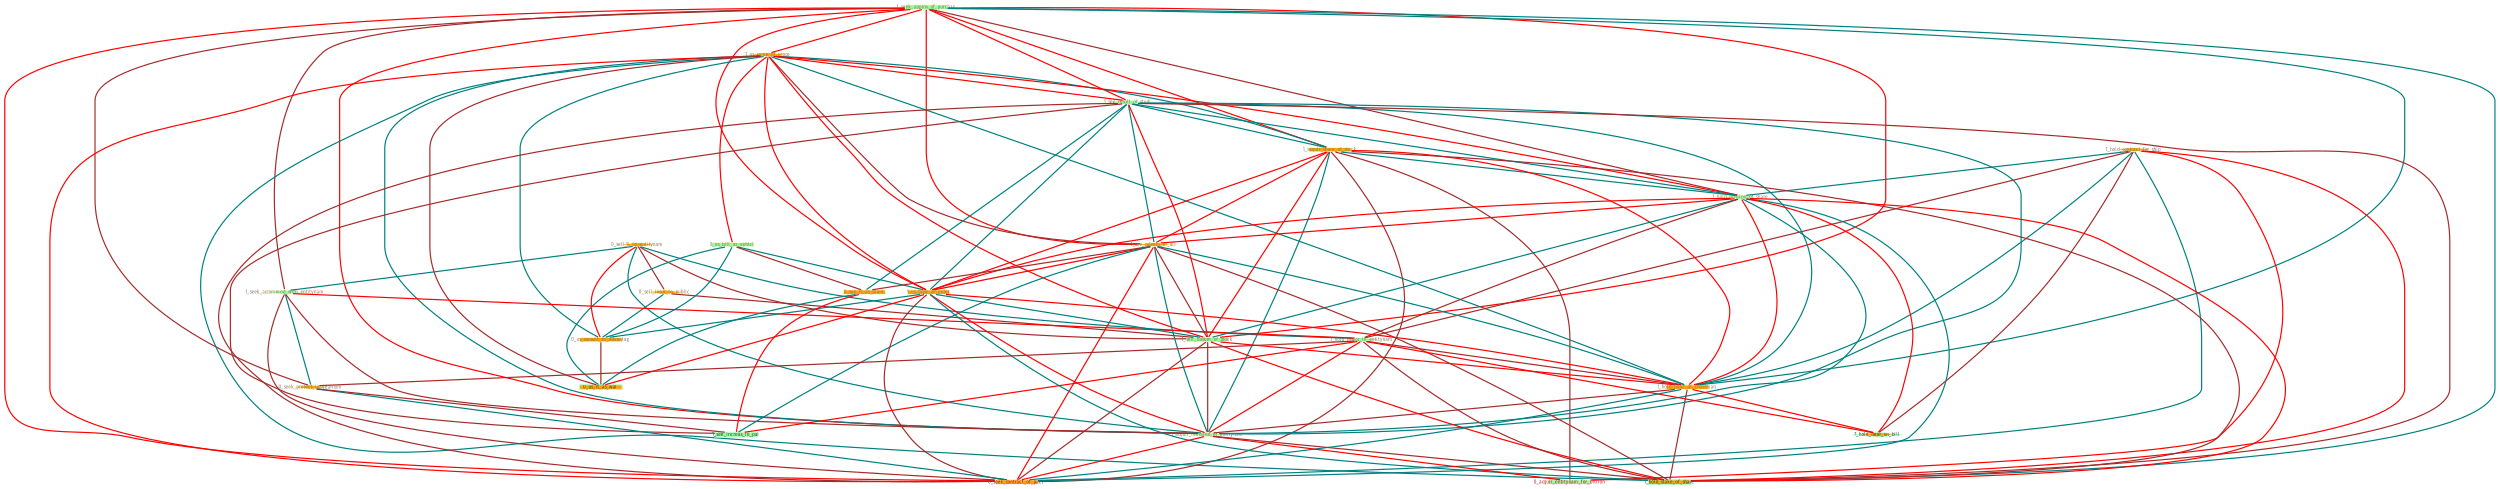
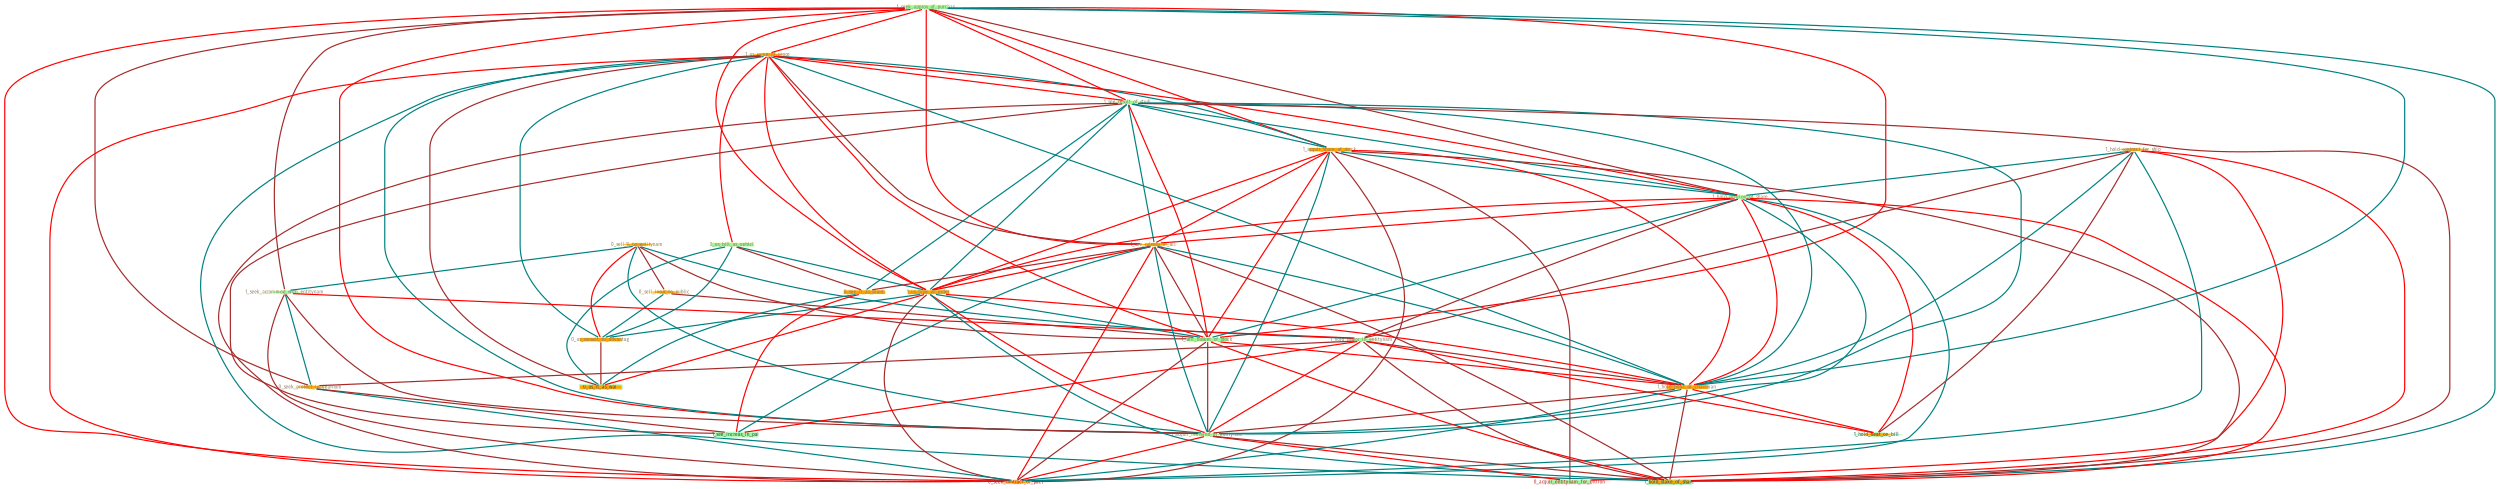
  graph {
    fontname="Fira Sans"
    node [color="#ffffe0" fillcolor=orange fixedsize=true fontcolor="#8b7d6b" fontname="Fira Sans" fontsize=4 shape=note style=filled]
    edge [color=red fontname="Fira Sans" w=1]
    "1_seek_approv_of_purchas " [fillcolor=palegreen height=.06 width=.5]
    "1_us_some_of_proce " [height=.06 shape=diamond width=.5]
    "0_sell_%_to_entitynam " [height=.06 shape=diamond width=.5]
    "0_sell_insur_to_public " [height=.06 shape=diamond width=.5]
    "1_see_result_of_studi " [fillcolor=palegreen height=.06 shape=diamond width=.5]
    "0_us_bill_as_vehicl " [fillcolor=palegreen height=.06 width=.5]
    "1_hold_contract_for_ship " [height=.06 shape=diamond width=.5]
    "1_acquir_share_of_stock " [height=.06 width=.5]
    "1_seek_accommod_with_entitynam " [fillcolor=palegreen height=.06 shape=diamond width=.5]
    "1_hold_million_of_share " [fillcolor=palegreen height=.06 shape=diamond width=.5]
    "1_see_culmin_of_all " [height=.06 shape=diamond width=.5]
    "1_us_type_of_order " [height=.06 width=.5]
    "0_see_it_as_plant " [height=.06 width=.5]
    "0_us_consult_to_advantag " [height=.06 width=.5]
    "1_sell_basket_of_stock " [fillcolor=palegreen height=.06 width=.5]
    "1_hold_major_in_entitynam " [fillcolor=palegreen height=.06 shape=diamond width=.5]
    "1_hold_posit_of_chairman " [height=.06 width=.5]
    "1_acquir_remaind_of_entitynam " [fillcolor=palegreen height=.06 shape=diamond width=.5]
    "0_seek_protect_in_yearnum " [height=.06 shape=diamond width=.5]
-   "0_seek_contract_of_pact " [color="#fff0f5" fontcolor="#b22222" height=.06 width=.5]
+   "0_seek_contract_of_pact " [color="#fff0f5" fontcolor="#b22222" height=.06 shape=diamond width=.5]
    "0_acquir_entitynam_for_billion " [color="#fff0f5" fillcolor=palegreen fontcolor="#b22222" height=.06 width=.5]
    "1_hold_stake_of_share " [color="#BDFCC9" fontcolor="#2f4f4f" height=.06 width=.5]
    "0_us_it_as_wai " [color="#BDFCC9" fontcolor="#2f4f4f" height=.06 width=.5]
    "1_see_increas_in_pai " [color="#BDFCC9" fillcolor=palegreen fontcolor="#2f4f4f" height=.06 width=.5]
-   "1_hold_hear_on_bill " [color="#BDFCC9" fontcolor="#2f4f4f" height=.06 shape=diamond width=.5 label="7_hold_hear_on_bill"]
+   "1_hold_hear_on_bill " [color="#BDFCC9" fontcolor="#2f4f4f" height=.06 shape=diamond width=.5]
    subgraph sub_1 {
      "1_seek_approv_of_purchas "
      "1_us_some_of_proce "
      "0_sell_%_to_entitynam "
      "0_sell_insur_to_public "
      "1_see_result_of_studi "
      "0_us_bill_as_vehicl "
      "1_hold_contract_for_ship "
      "1_acquir_share_of_stock "
      "1_seek_accommod_with_entitynam "
      "1_hold_million_of_share "
      "1_see_culmin_of_all "
      "1_us_type_of_order "
      "0_see_it_as_plant "
      "0_us_consult_to_advantag "
      "1_sell_basket_of_stock "
      "1_hold_major_in_entitynam "
      "1_hold_posit_of_chairman "
      "1_acquir_remaind_of_entitynam "
      "0_seek_protect_in_yearnum "
    }
    subgraph sub_2 {
      "0_seek_contract_of_pact "
      "0_acquir_entitynam_for_billion "
    }
    "1_seek_approv_of_purchas " -- "1_us_some_of_proce "
    "1_seek_approv_of_purchas " -- "1_see_result_of_studi "
    "1_seek_approv_of_purchas " -- "1_acquir_share_of_stock "
    "1_seek_approv_of_purchas " -- "1_seek_accommod_with_entitynam " [color=brown]
    "1_seek_approv_of_purchas " -- "1_hold_million_of_share " [color=brown]
    "1_seek_approv_of_purchas " -- "1_see_culmin_of_all "
    "1_seek_approv_of_purchas " -- "1_us_type_of_order "
    "1_seek_approv_of_purchas " -- "1_sell_basket_of_stock "
    "1_seek_approv_of_purchas " -- "1_hold_posit_of_chairman " [color=teal]
    "1_seek_approv_of_purchas " -- "1_acquir_remaind_of_entitynam "
    "1_seek_approv_of_purchas " -- "0_seek_protect_in_yearnum " [color=brown]
    "1_seek_approv_of_purchas " -- "0_seek_contract_of_pact " [w=2]
    "1_seek_approv_of_purchas " -- "1_hold_stake_of_share " [color=teal]
    "1_us_some_of_proce " -- "1_see_result_of_studi "
    "1_us_some_of_proce " -- "0_us_bill_as_vehicl "
    "1_us_some_of_proce " -- "1_acquir_share_of_stock " [color=teal]
    "1_us_some_of_proce " -- "1_hold_million_of_share "
    "1_us_some_of_proce " -- "1_see_culmin_of_all " [color=brown]
    "1_us_some_of_proce " -- "1_us_type_of_order " [w=2]
    "1_us_some_of_proce " -- "0_us_consult_to_advantag " [color=teal]
    "1_us_some_of_proce " -- "1_sell_basket_of_stock "
    "1_us_some_of_proce " -- "1_hold_posit_of_chairman " [color=teal]
    "1_us_some_of_proce " -- "1_acquir_remaind_of_entitynam " [color=teal]
    "1_us_some_of_proce " -- "0_seek_contract_of_pact "
    "1_us_some_of_proce " -- "1_hold_stake_of_share " [color=teal]
    "1_us_some_of_proce " -- "0_us_it_as_wai " [color=brown]
    "0_sell_%_to_entitynam " -- "0_sell_insur_to_public " [color=brown w=2]
    "0_sell_%_to_entitynam " -- "1_seek_accommod_with_entitynam " [color=teal]
    "0_sell_%_to_entitynam " -- "0_us_consult_to_advantag "
    "0_sell_%_to_entitynam " -- "1_sell_basket_of_stock " [color=brown]
    "0_sell_%_to_entitynam " -- "1_hold_major_in_entitynam " [color=teal]
    "0_sell_%_to_entitynam " -- "1_acquir_remaind_of_entitynam " [color=teal]
    "0_sell_insur_to_public " -- "0_us_consult_to_advantag " [color=teal]
    "0_sell_insur_to_public " -- "1_sell_basket_of_stock " [color=brown]
    "1_see_result_of_studi " -- "1_acquir_share_of_stock " [color=teal]
    "1_see_result_of_studi " -- "1_hold_million_of_share " [color=teal]
    "1_see_result_of_studi " -- "1_see_culmin_of_all " [color=teal w=2]
    "1_see_result_of_studi " -- "1_us_type_of_order " [color=teal]
    "1_see_result_of_studi " -- "0_see_it_as_plant " [color=teal]
    "1_see_result_of_studi " -- "1_sell_basket_of_stock "
    "1_see_result_of_studi " -- "1_hold_posit_of_chairman " [color=teal]
    "1_see_result_of_studi " -- "1_acquir_remaind_of_entitynam " [color=teal]
    "1_see_result_of_studi " -- "0_seek_contract_of_pact " [color=brown]
    "1_see_result_of_studi " -- "1_hold_stake_of_share " [color=brown]
    "1_see_result_of_studi " -- "1_see_increas_in_pai " [color=brown]
    "0_us_bill_as_vehicl " -- "1_us_type_of_order " [color=teal]
    "0_us_bill_as_vehicl " -- "0_see_it_as_plant " [color=brown]
    "0_us_bill_as_vehicl " -- "0_us_consult_to_advantag " [color=teal]
    "0_us_bill_as_vehicl " -- "0_us_it_as_wai " [color=teal w=2]
    "1_hold_contract_for_ship " -- "1_hold_million_of_share " [color=teal]
    "1_hold_contract_for_ship " -- "1_hold_major_in_entitynam " [color=brown]
    "1_hold_contract_for_ship " -- "1_hold_posit_of_chairman " [color=teal]
    "1_hold_contract_for_ship " -- "0_seek_contract_of_pact " [color=teal]
    "1_hold_contract_for_ship " -- "0_acquir_entitynam_for_billion "
    "1_hold_contract_for_ship " -- "1_hold_stake_of_share "
    "1_hold_contract_for_ship " -- "1_hold_hear_on_bill " [color=brown]
    "1_acquir_share_of_stock " -- "1_hold_million_of_share " [color=teal]
    "1_acquir_share_of_stock " -- "1_see_culmin_of_all "
    "1_acquir_share_of_stock " -- "1_us_type_of_order "
    "1_acquir_share_of_stock " -- "1_sell_basket_of_stock " [w=2]
    "1_acquir_share_of_stock " -- "1_hold_posit_of_chairman "
    "1_acquir_share_of_stock " -- "1_acquir_remaind_of_entitynam " [color=teal w=2]
    "1_acquir_share_of_stock " -- "0_seek_contract_of_pact " [color=brown]
    "1_acquir_share_of_stock " -- "0_acquir_entitynam_for_billion " [color=brown]
    "1_acquir_share_of_stock " -- "1_hold_stake_of_share " [color=brown]
    "1_seek_accommod_with_entitynam " -- "1_hold_major_in_entitynam "
    "1_seek_accommod_with_entitynam " -- "1_acquir_remaind_of_entitynam " [color=brown]
    "1_seek_accommod_with_entitynam " -- "0_seek_protect_in_yearnum " [color=teal]
    "1_seek_accommod_with_entitynam " -- "0_seek_contract_of_pact " [color=brown]
    "1_hold_million_of_share " -- "1_see_culmin_of_all "
    "1_hold_million_of_share " -- "1_us_type_of_order "
    "1_hold_million_of_share " -- "1_sell_basket_of_stock " [color=teal]
    "1_hold_million_of_share " -- "1_hold_major_in_entitynam " [color=brown]
    "1_hold_million_of_share " -- "1_hold_posit_of_chairman " [w=2]
    "1_hold_million_of_share " -- "1_acquir_remaind_of_entitynam " [color=teal]
    "1_hold_million_of_share " -- "0_seek_contract_of_pact " [color=teal]
    "1_hold_million_of_share " -- "1_hold_stake_of_share " [w=3]
    "1_hold_million_of_share " -- "1_hold_hear_on_bill "
    "1_see_culmin_of_all " -- "1_us_type_of_order "
    "1_see_culmin_of_all " -- "0_see_it_as_plant " [color=brown]
    "1_see_culmin_of_all " -- "1_sell_basket_of_stock " [color=brown]
    "1_see_culmin_of_all " -- "1_hold_posit_of_chairman " [color=teal]
    "1_see_culmin_of_all " -- "1_acquir_remaind_of_entitynam " [color=teal]
    "1_see_culmin_of_all " -- "0_seek_contract_of_pact "
    "1_see_culmin_of_all " -- "1_hold_stake_of_share " [color=brown]
    "1_see_culmin_of_all " -- "1_see_increas_in_pai " [color=teal]
    "1_us_type_of_order " -- "0_us_consult_to_advantag " [color=teal]
    "1_us_type_of_order " -- "1_sell_basket_of_stock " [color=teal]
    "1_us_type_of_order " -- "1_hold_posit_of_chairman "
    "1_us_type_of_order " -- "1_acquir_remaind_of_entitynam "
    "1_us_type_of_order " -- "0_seek_contract_of_pact " [color=brown]
    "1_us_type_of_order " -- "1_hold_stake_of_share " [color=teal]
    "1_us_type_of_order " -- "0_us_it_as_wai "
    "0_see_it_as_plant " -- "0_us_it_as_wai " [color=teal w=2]
    "0_see_it_as_plant " -- "1_see_increas_in_pai "
    "0_us_consult_to_advantag " -- "0_us_it_as_wai " [color=brown]
    "1_sell_basket_of_stock " -- "1_hold_posit_of_chairman "
    "1_sell_basket_of_stock " -- "1_acquir_remaind_of_entitynam " [color=brown]
    "1_sell_basket_of_stock " -- "0_seek_contract_of_pact " [color=brown]
    "1_sell_basket_of_stock " -- "1_hold_stake_of_share "
    "1_hold_major_in_entitynam " -- "1_hold_posit_of_chairman " [color=brown]
    "1_hold_major_in_entitynam " -- "1_acquir_remaind_of_entitynam "
    "1_hold_major_in_entitynam " -- "0_seek_protect_in_yearnum " [color=brown]
    "1_hold_major_in_entitynam " -- "1_hold_stake_of_share " [color=brown]
    "1_hold_major_in_entitynam " -- "1_see_increas_in_pai "
    "1_hold_major_in_entitynam " -- "1_hold_hear_on_bill "
    "1_hold_posit_of_chairman " -- "1_acquir_remaind_of_entitynam " [color=brown]
    "1_hold_posit_of_chairman " -- "0_seek_contract_of_pact " [color=teal]
    "1_hold_posit_of_chairman " -- "1_hold_stake_of_share " [color=brown w=2]
    "1_hold_posit_of_chairman " -- "1_hold_hear_on_bill "
    "1_acquir_remaind_of_entitynam " -- "0_seek_contract_of_pact "
    "1_acquir_remaind_of_entitynam " -- "0_acquir_entitynam_for_billion "
    "1_acquir_remaind_of_entitynam " -- "1_hold_stake_of_share " [color=brown]
    "0_seek_protect_in_yearnum " -- "0_seek_contract_of_pact " [color=teal]
    "0_seek_protect_in_yearnum " -- "1_see_increas_in_pai " [color=brown]
  }
